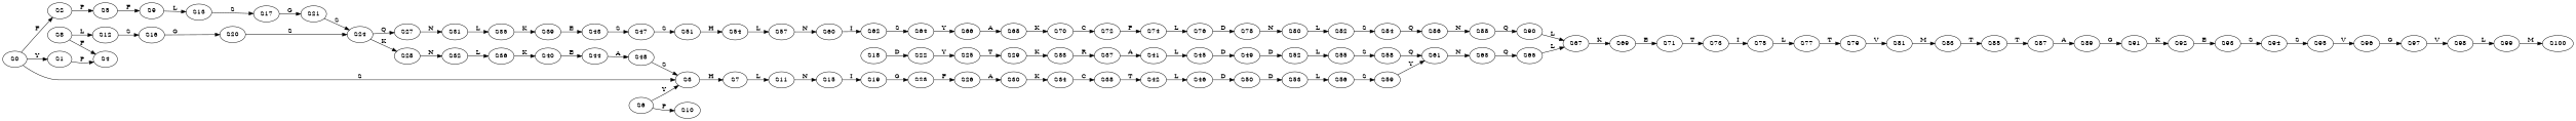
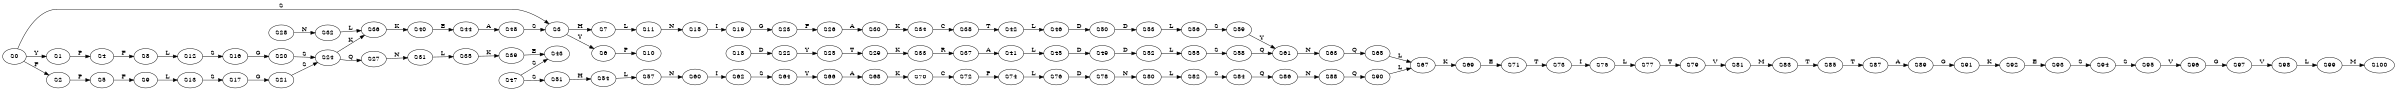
  strict digraph {
    rankdir=LR
    S0
    S1
    S2
    S3
    S4
    S5
    S6
    S7
    S8
    S9
    S10
    S11
    S12
    S13
    S15
    S16
    S17
    S19
    S20
    S21
    S18
    S22
    S23
    S24
    S25
    S26
    S27
    S28
    S29
    S30
    S31
    S32
    S33
    S34
    S35
    S36
    S37
    S38
    S39
    S40
    S41
    S42
    S43
    S44
    S45
    S46
    S47
    S48
    S49
    S50
    S51
    S52
    S53
    S54
    S55
    S56
    S57
    S58
    S59
    S60
    S61
    S62
    S63
    S64
    S65
    S66
    S67
    S68
    S69
    S70
    S71
    S72
    S73
    S74
    S75
    S76
    S77
    S78
    S79
    S80
    S81
    S82
    S83
    S84
    S85
    S86
    S87
    S88
    S89
    S90
    S91
    S92
    S93
    S94
    S95
    S96
    S97
    S98
    S99
    S100
    S0 -> S1 [label=Y]
    S0 -> S2 [label=F]
    S0 -> S3 [label=S]
    S1 -> S4 [label=P]
    S2 -> S5 [label=P]
-   S6 -> S3 [label=Y]
+   S3 -> S6 [label=Y]
    S3 -> S7 [label=H]
-   S8 -> S4 [label=F]
+   S4 -> S8 [label=F]
    S5 -> S9 [label=F]
    S6 -> S10 [label=P]
    S7 -> S11 [label=L]
    S8 -> S12 [label=L]
    S9 -> S13 [label=L]
    S11 -> S15 [label=N]
    S12 -> S16 [label=S]
    S13 -> S17 [label=S]
    S15 -> S19 [label=I]
    S16 -> S20 [label=G]
    S17 -> S21 [label=G]
    S19 -> S23 [label=G]
    S20 -> S24 [label=S]
    S21 -> S24 [label=S]
    S18 -> S22 [label=D]
    S22 -> S25 [label=Y]
    S23 -> S26 [label=F]
    S24 -> S27 [label=Q]
-   S24 -> S28 [label=K]
+   S24 -> S36 [label=K]
    S25 -> S29 [label=T]
    S26 -> S30 [label=A]
    S27 -> S31 [label=N]
    S28 -> S32 [label=N]
    S29 -> S33 [label=K]
    S30 -> S34 [label=K]
    S31 -> S35 [label=L]
    S32 -> S36 [label=L]
    S33 -> S37 [label=R]
    S34 -> S38 [label=C]
    S35 -> S39 [label=K]
    S36 -> S40 [label=K]
    S37 -> S41 [label=A]
    S38 -> S42 [label=T]
    S39 -> S43 [label=E]
    S40 -> S44 [label=E]
    S41 -> S45 [label=L]
    S42 -> S46 [label=L]
-   S43 -> S47 [label=S]
+   S47 -> S43 [label=S]
    S44 -> S48 [label=A]
    S45 -> S49 [label=D]
    S46 -> S50 [label=D]
    S47 -> S51 [label=S]
    S48 -> S3 [label=S]
    S49 -> S52 [label=D]
    S50 -> S53 [label=D]
    S51 -> S54 [label=H]
    S52 -> S55 [label=L]
    S53 -> S56 [label=L]
    S54 -> S57 [label=L]
    S55 -> S58 [label=S]
    S56 -> S59 [label=S]
    S57 -> S60 [label=N]
    S58 -> S61 [label=Q]
    S59 -> S61 [label=Y]
    S60 -> S62 [label=I]
    S61 -> S63 [label=N]
    S62 -> S64 [label=S]
    S63 -> S65 [label=Q]
    S64 -> S66 [label=Y]
    S65 -> S67 [label=L]
    S66 -> S68 [label=A]
    S67 -> S69 [label=K]
    S68 -> S70 [label=K]
    S69 -> S71 [label=E]
    S70 -> S72 [label=C]
    S71 -> S73 [label=T]
    S72 -> S74 [label=P]
    S73 -> S75 [label=I]
    S74 -> S76 [label=L]
    S75 -> S77 [label=L]
    S76 -> S78 [label=D]
    S77 -> S79 [label=T]
    S78 -> S80 [label=N]
    S79 -> S81 [label=V]
    S80 -> S82 [label=L]
    S81 -> S83 [label=M]
    S82 -> S84 [label=S]
    S83 -> S85 [label=T]
    S84 -> S86 [label=Q]
    S85 -> S87 [label=T]
    S86 -> S88 [label=N]
    S87 -> S89 [label=A]
    S88 -> S90 [label=Q]
    S89 -> S91 [label=G]
    S90 -> S67 [label=L]
    S91 -> S92 [label=K]
    S92 -> S93 [label=E]
    S93 -> S94 [label=S]
    S94 -> S95 [label=S]
    S95 -> S96 [label=V]
    S96 -> S97 [label=G]
    S97 -> S98 [label=V]
    S98 -> S99 [label=L]
    S99 -> S100 [label=M]
  }
